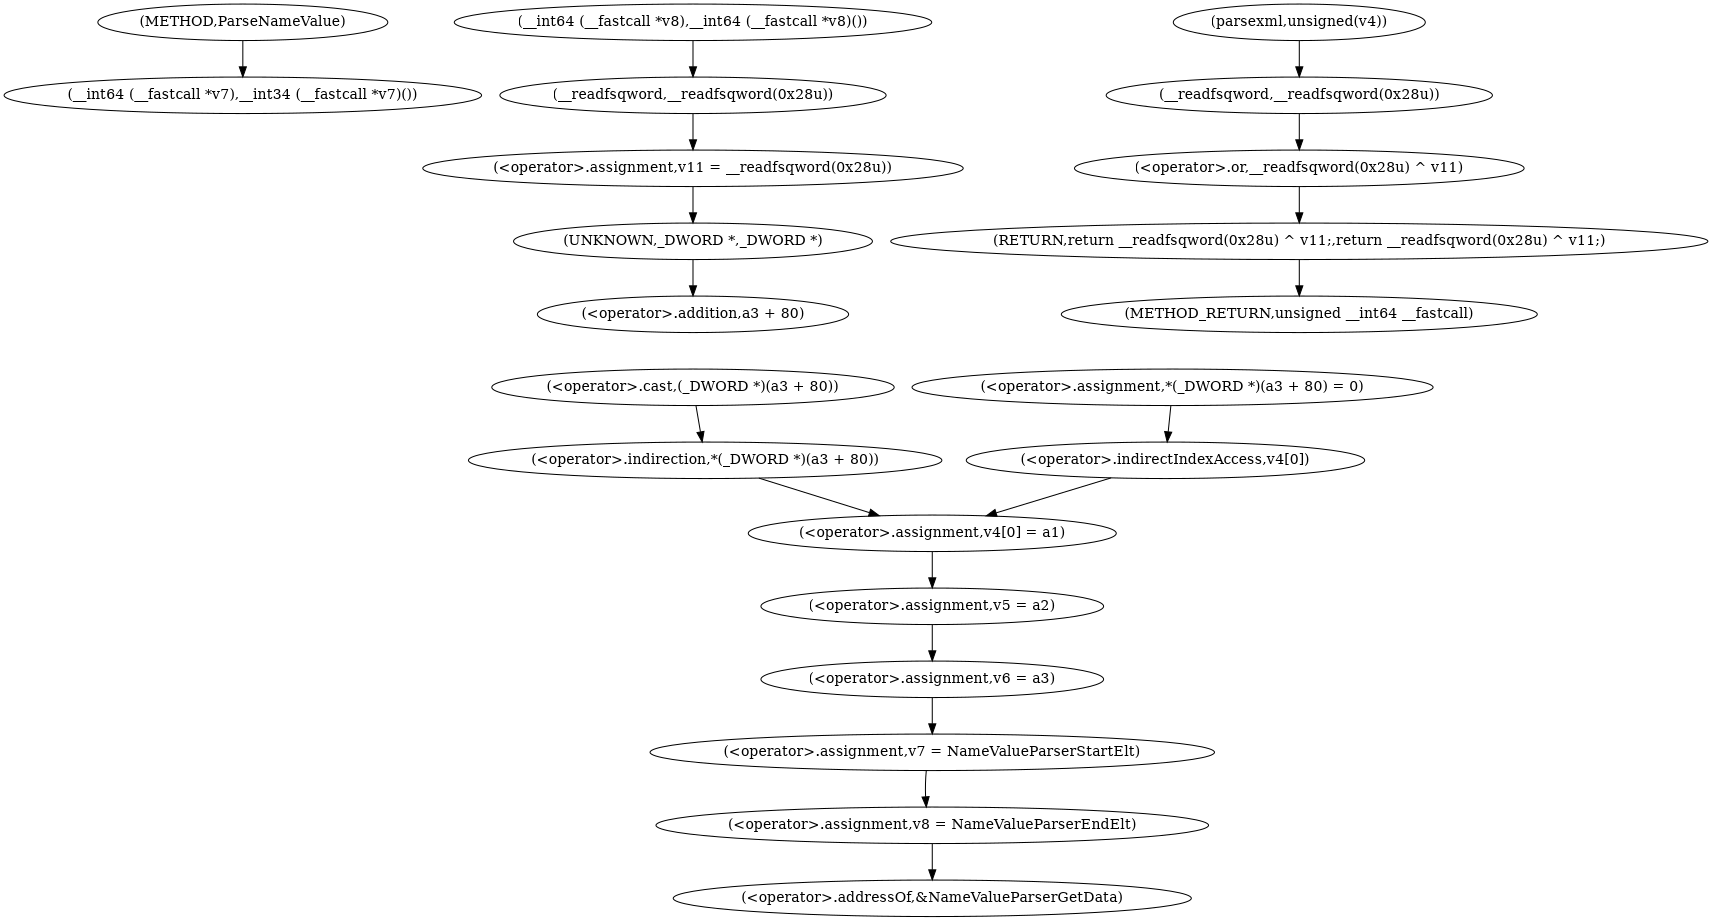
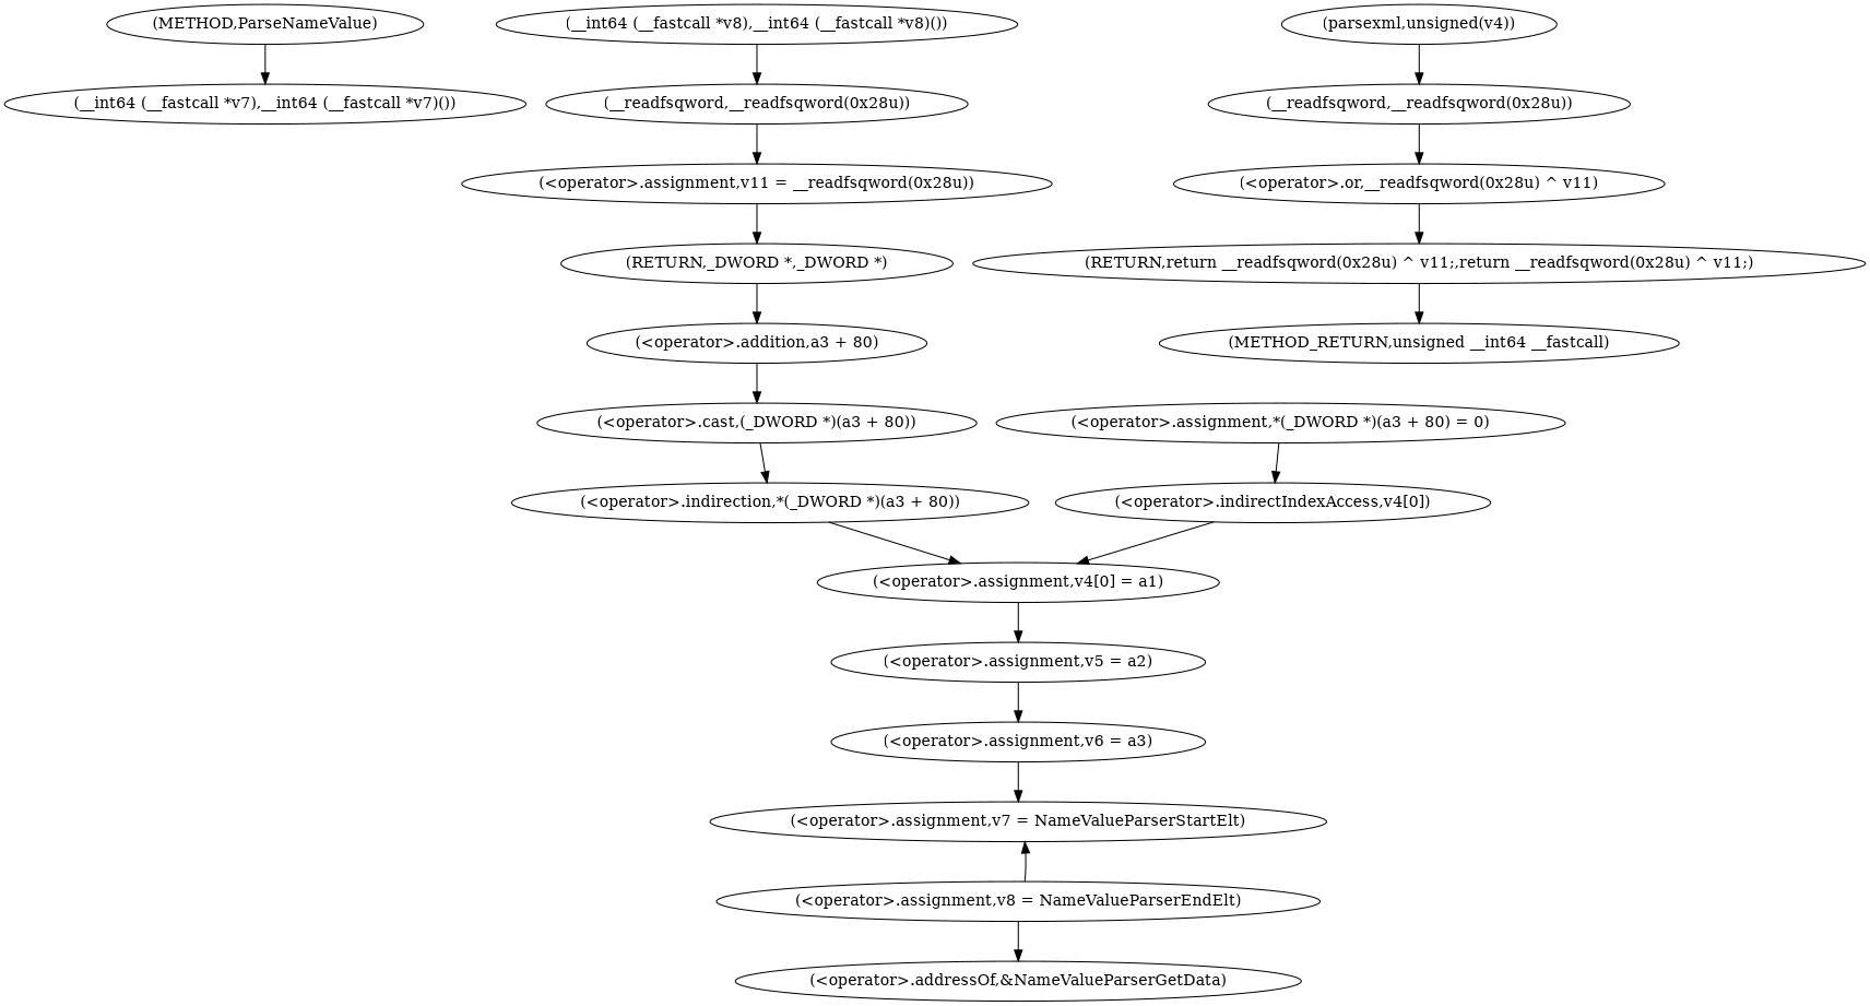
  digraph {
-   n1 [label="(__int64 (__fastcall *v7),__int34 (__fastcall *v7)())"]
+   n1 [label="(__int64 (__fastcall *v7),__int64 (__fastcall *v7)())"]
    n2 [label="(__int64 (__fastcall *v8),__int64 (__fastcall *v8)())"]
    n3 [label="(__readfsqword,__readfsqword(0x28u))"]
    n4 [label="(<operator>.assignment,v11 = __readfsqword(0x28u))"]
-   n5 [label="(UNKNOWN,_DWORD *,_DWORD *)"]
+   n5 [label="(RETURN,_DWORD *,_DWORD *)"]
    n6 [label="(<operator>.addition,a3 + 80)"]
    n7 [label="(<operator>.assignment,*(_DWORD *)(a3 + 80) = 0)"]
    n8 [label="(<operator>.indirectIndexAccess,v4[0])"]
    n9 [label="(<operator>.assignment,v4[0] = a1)"]
    n10 [label="(<operator>.indirection,*(_DWORD *)(a3 + 80))"]
    n11 [label="(<operator>.cast,(_DWORD *)(a3 + 80))"]
    n12 [label="(<operator>.assignment,v5 = a2)"]
    n13 [label="(<operator>.assignment,v6 = a3)"]
    n14 [label="(<operator>.assignment,v7 = NameValueParserStartElt)"]
    n15 [label="(<operator>.assignment,v8 = NameValueParserEndElt)"]
    n16 [label="(<operator>.addressOf,&NameValueParserGetData)"]
    n17 [label="(parsexml,unsigned(v4))"]
    n18 [label="(__readfsqword,__readfsqword(0x28u))"]
    n19 [label="(<operator>.or,__readfsqword(0x28u) ^ v11)"]
    n20 [label="(RETURN,return __readfsqword(0x28u) ^ v11;,return __readfsqword(0x28u) ^ v11;)"]
    n21 [label="(METHOD_RETURN,unsigned __int64 __fastcall)"]
    n22 [label="(METHOD,ParseNameValue)"]
    n2 -> n3
    n3 -> n4
    n4 -> n5
    n5 -> n6
+   n6 -> n11
    n7 -> n8
    n8 -> n9
    n9 -> n12
    n10 -> n9
    n11 -> n10
    n12 -> n13
    n13 -> n14
-   n14 -> n15
+   n15 -> n14
    n15 -> n16
    n17 -> n18
    n18 -> n19
    n19 -> n20
    n20 -> n21
    n22 -> n1
  }
